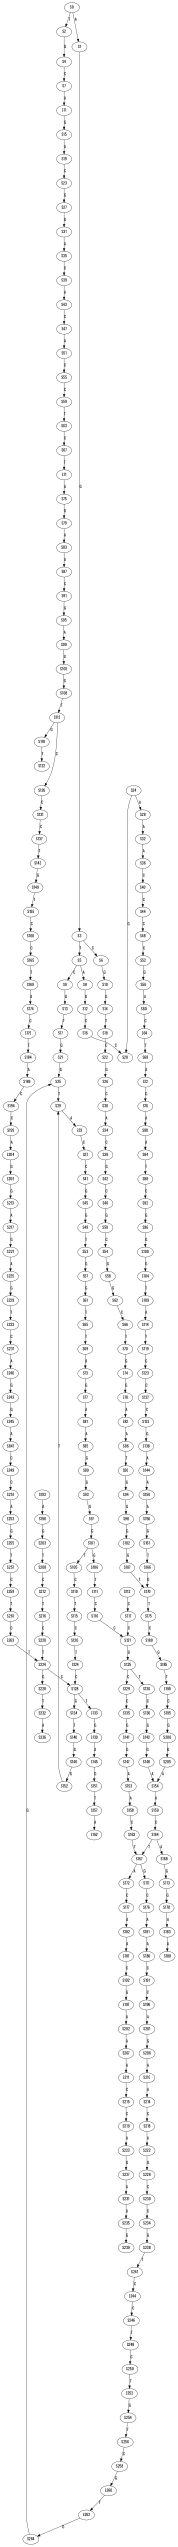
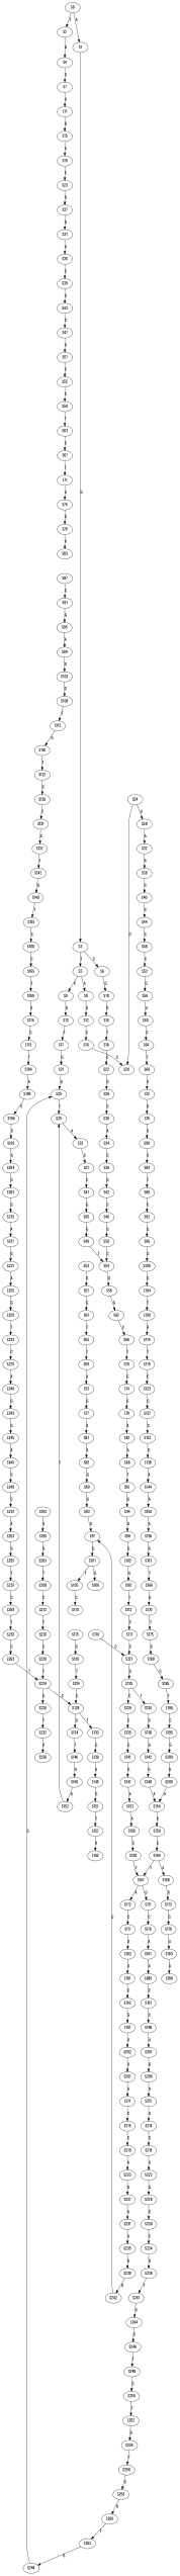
  strict digraph {
    fontname=Oswald
    node [fontname=Oswald]
    edge [fontname=Oswald]
    S0
    S1
    S2
    S3
    S4
    S5
    S6
    S7
    S8
    S9
    S10
    S11
    S12
    S13
    S14
    S15
    S16
    S17
    S18
    S19
    S20
    S21
    S22
    S23
    S25
    S26
    S27
    S24
    S28
    S29
    S30
    S31
    S32
    S33
    S34
    S35
    S36
    S37
    S38
    S39
    S40
    S41
    S42
    S43
    S44
    S45
    S46
    S47
    S48
    S49
    S50
    S51
    S52
    S53
    S54
    S55
    S56
    S57
    S58
    S59
    S60
    S61
    S62
    S63
    S64
    S65
    S66
    S67
    S68
    S69
    S70
    S71
    S72
    S73
    S74
    S75
    S76
    S77
    S78
    S79
    S80
    S81
    S82
    S83
    S84
    S85
    S86
    S87
    S88
    S89
    S90
    S91
    S92
    S93
    S94
    S95
    S96
    S97
    S98
    S99
    S100
    S101
    S102
    S103
    S104
    S105
    S106
    S107
    S108
    S109
    S110
-   S111
    S112
    S113
    S114
    S115
    S116
    S117
    S118
    S119
    S120
    S121
    S122
    S123
    S124
    S125
    S126
    S127
    S128
    S129
    S130
    S131
    S132
    S133
    S134
    S135
    S136
    S137
    S138
    S139
    S140
    S141
    S142
    S143
    S144
    S145
    S146
    S147
    S148
    S149
    S150
    S151
    S152
    S153
    S154
    S155
    S156
    S157
    S158
    S159
    S160
    S161
    S162
    S163
    S164
    S165
    S166
    S167
    S168
    S169
    S170
    S171
    S172
    S173
    S174
    S175
    S176
    S177
    S178
    S179
    S180
    S181
    S182
    S183
    S184
    S185
-   S186
+   S186 [label=S886]
    S187
    S188
    S189
    S190
    S191
    S192
    S194
    S195
    S196
    S197
    S193
    S198
    S199
    S200
    S201
    S202
    S203
    S204
    S205
    S206
    S207
    S208
    S209
    S210
    S211
    S212
    S213
    S214
    S215
    S216
    S217
    S218
    S219
    S220
    S221
    S222
    S223
    S224
    S225
    S226
    S227
    S228
    S229
    S230
    S231
    S232
    S233
    S234
    S235
    S236
    S237
    S238
    S239
    S240
    S241
+   S242
    S243
    S244
    S245
    S246
    n248 [label=S847]
    S248
    S249
    S250
    S251
    S252
    S253
    S254
    S255
    S256
    S257
    S258
    S259
    S260
    S261
    S262
    S263
    S264
    S0 -> S1 [label=A]
    S0 -> S2 [label=T]
    S1 -> S3 [label=G]
    S2 -> S4 [label=G]
    S3 -> S5 [label=T]
    S3 -> S6 [label=C]
    S4 -> S7 [label=C]
    S5 -> S8 [label=A]
    S5 -> S9 [label=C]
    S6 -> S10 [label=G]
    S7 -> S11 [label=A]
    S8 -> S12 [label=G]
    S9 -> S13 [label=G]
    S10 -> S14 [label=G]
    S11 -> S15 [label=G]
    S12 -> S16 [label=C]
    S13 -> S17 [label=T]
    S14 -> S18 [label=T]
    S15 -> S19 [label=A]
    S16 -> S20 [label=C]
    S17 -> S21 [label=G]
    S18 -> S22 [label=C]
    S19 -> S23 [label=C]
    S21 -> S25 [label=G]
    S22 -> S26 [label=G]
    S23 -> S27 [label=G]
    S25 -> S29 [label=T]
    S26 -> S30 [label=C]
    S27 -> S31 [label=G]
    S24 -> S20 [label=G]
    S24 -> S28 [label=A]
    S28 -> S32 [label=A]
    S29 -> S33 [label=A]
    S30 -> S34 [label=A]
    S31 -> S35 [label=A]
    S32 -> S36 [label=A]
    S33 -> S37 [label=C]
    S34 -> S38 [label=C]
    S35 -> S39 [label=C]
    S36 -> S40 [label=C]
    S37 -> S41 [label=C]
    S38 -> S42 [label=G]
    S39 -> S43 [label=A]
    S40 -> S44 [label=C]
    S41 -> S45 [label=G]
    S42 -> S46 [label=C]
    S43 -> S47 [label=C]
    S44 -> S48 [label=C]
    S45 -> S49 [label=G]
    S46 -> S50 [label=G]
    S47 -> S51 [label=A]
    S48 -> S52 [label=C]
-   S49 -> S53 [label=T]
+   S49 -> S54 [label=T]
    S50 -> S54 [label=C]
    S51 -> S55 [label=C]
    S52 -> S56 [label=G]
    S53 -> S57 [label=G]
    S54 -> S58 [label=G]
    S55 -> S59 [label=C]
    S56 -> S60 [label=A]
    S57 -> S61 [label=G]
    S58 -> S62 [label=G]
    S59 -> S63 [label=T]
    S60 -> S64 [label=C]
    S61 -> S65 [label=T]
    S62 -> S66 [label=C]
    S63 -> S67 [label=C]
    S64 -> S68 [label=T]
    S65 -> S69 [label=T]
    S66 -> S70 [label=T]
    S67 -> S71 [label=T]
    S68 -> S72 [label=A]
    S69 -> S73 [label=A]
    S70 -> S74 [label=G]
    S71 -> S75 [label=A]
    S72 -> S76 [label=G]
    S73 -> S77 [label=G]
    S74 -> S78 [label=G]
    S75 -> S79 [label=G]
    S76 -> S80 [label=A]
    S77 -> S81 [label=A]
    S78 -> S82 [label=A]
    S79 -> S83 [label=A]
    S80 -> S84 [label=A]
    S81 -> S85 [label=A]
    S82 -> S86 [label=A]
-   S83 -> S87 [label=A]
    S84 -> S88 [label=T]
    S85 -> S89 [label=G]
    S86 -> S90 [label=T]
    S87 -> S91 [label=C]
    S88 -> S92 [label=C]
    S89 -> S93 [label=G]
    S90 -> S94 [label=G]
    S91 -> S95 [label=G]
    S92 -> S96 [label=G]
    S93 -> S97 [label=G]
    S94 -> S98 [label=G]
    S95 -> S99 [label=A]
    S96 -> S100 [label=G]
    S97 -> S101 [label=G]
    S98 -> S102 [label=G]
    S99 -> S103 [label=G]
    S100 -> S104 [label=G]
    S101 -> S105 [label=T]
    S101 -> S106 [label=G]
    S102 -> S107 [label=G]
    S103 -> S108 [label=G]
    S104 -> S109 [label=T]
    S105 -> S110 [label=C]
-   S106 -> S111 [label=T]
-   S107 -> S170 [label=T]
+   S107 -> S112 [label=T]
    S108 -> S113 [label=T]
    S109 -> S114 [label=A]
-   S110 -> S115 [label=T]
-   S111 -> S116 [label=C]
    S112 -> S117 [label=C]
    S113 -> S118 [label=G]
    S114 -> S119 [label=T]
    S115 -> S120 [label=C]
    S116 -> S121 [label=C]
    S117 -> S121 [label=C]
    S118 -> S122 [label=T]
    S119 -> S123 [label=C]
    S120 -> S124 [label=T]
    S121 -> S125 [label=G]
-   S113 -> S126 [label=C]
+   S122 -> S126 [label=C]
    S123 -> S127 [label=C]
    S124 -> S128 [label=C]
    S125 -> S129 [label=C]
    S125 -> S130 [label=T]
    S126 -> S131 [label=C]
    S127 -> S132 [label=C]
    S128 -> S133 [label=T]
    S128 -> S134 [label=G]
    S129 -> S135 [label=C]
    S130 -> S136 [label=C]
    S131 -> S137 [label=C]
    S132 -> S138 [label=G]
    S133 -> S139 [label=G]
    S134 -> S140 [label=T]
    S135 -> S141 [label=G]
    S136 -> S142 [label=G]
    S137 -> S143 [label=T]
    S138 -> S144 [label=A]
    S139 -> S145 [label=A]
    S140 -> S146 [label=G]
    S141 -> S147 [label=G]
    S142 -> S148 [label=G]
    S143 -> S149 [label=G]
    S144 -> S150 [label=A]
    S145 -> S151 [label=G]
    S146 -> S152 [label=G]
    S147 -> S153 [label=A]
    S148 -> S154 [label=A]
    S149 -> S155 [label=T]
    S150 -> S156 [label=A]
    S151 -> S157 [label=T]
    S152 -> S29 [label=T]
    S153 -> S158 [label=A]
    S154 -> S159 [label=A]
    S155 -> S160 [label=C]
    S156 -> S161 [label=G]
    S157 -> S162 [label=A]
    S158 -> S163 [label=C]
    S159 -> S164 [label=C]
    S160 -> S165 [label=C]
    S161 -> S166 [label=T]
    S163 -> S167 [label=T]
    S164 -> S167 [label=T]
    S164 -> S168 [label=A]
    S165 -> S169 [label=T]
    S166 -> S170 [label=G]
    S167 -> S171 [label=G]
    S167 -> S172 [label=A]
    S168 -> S173 [label=G]
    S169 -> S174 [label=A]
    S170 -> S175 [label=T]
    S171 -> S176 [label=C]
    S172 -> S177 [label=C]
    S173 -> S178 [label=G]
    S174 -> S179 [label=C]
    S175 -> S180 [label=C]
    S176 -> S181 [label=A]
    S177 -> S182 [label=A]
    S178 -> S183 [label=A]
    S179 -> S184 [label=T]
    S180 -> S185 [label=G]
    S181 -> S186 [label=A]
    S182 -> S187 [label=A]
    S183 -> S188 [label=A]
    S184 -> S189 [label=A]
    S185 -> S190 [label=T]
    S186 -> S191 [label=C]
    S187 -> S192 [label=C]
    S189 -> S194 [label=C]
    S190 -> S195 [label=C]
    S191 -> S196 [label=C]
    S192 -> S197 [label=G]
    S194 -> S199 [label=C]
    S195 -> S200 [label=G]
    S196 -> S201 [label=A]
    S197 -> S202 [label=A]
    S193 -> S198 [label=A]
    S198 -> S203 [label=G]
    S199 -> S204 [label=A]
    S200 -> S205 [label=G]
    S201 -> S206 [label=G]
    S202 -> S207 [label=A]
    S203 -> S208 [label=T]
    S204 -> S209 [label=G]
    S205 -> S154 [label=A]
    S206 -> S210 [label=A]
    S207 -> S211 [label=A]
    S208 -> S212 [label=C]
    S209 -> S213 [label=G]
    S210 -> S214 [label=A]
    S211 -> S215 [label=C]
    S212 -> S216 [label=T]
    S213 -> S217 [label=A]
    S214 -> S218 [label=C]
    S215 -> S219 [label=C]
    S216 -> S220 [label=C]
    S217 -> S221 [label=G]
    S218 -> S222 [label=A]
    S219 -> S223 [label=A]
    S220 -> S224 [label=T]
    S221 -> S225 [label=A]
    S222 -> S226 [label=G]
    S223 -> S227 [label=G]
    S224 -> S128 [label=C]
    S224 -> S228 [label=G]
    S225 -> S229 [label=G]
    S226 -> S230 [label=C]
    S227 -> S231 [label=A]
    S228 -> S232 [label=T]
    S229 -> S233 [label=T]
    S230 -> S234 [label=C]
    S231 -> S235 [label=A]
    S232 -> S236 [label=A]
    S233 -> S237 [label=C]
    S234 -> S238 [label=G]
    S235 -> S239 [label=G]
    S237 -> S240 [label=A]
    S238 -> S241 [label=T]
+   S239 -> S242 [label=G]
    S240 -> S243 [label=G]
    S241 -> S244 [label=C]
+   S242 -> S97 [label=G]
    S243 -> S245 [label=G]
    S244 -> S246 [label=C]
    S245 -> n248 [label=A]
    S246 -> S248 [label=T]
    n248 -> S249 [label=C]
    S248 -> S250 [label=C]
    S249 -> S251 [label=C]
    S250 -> S252 [label=T]
    S251 -> S253 [label=A]
    S252 -> S254 [label=G]
    S253 -> S255 [label=G]
    S254 -> S256 [label=T]
    S255 -> S257 [label=T]
    S256 -> S258 [label=C]
    S257 -> S259 [label=C]
    S258 -> S260 [label=G]
    S259 -> S261 [label=T]
    S260 -> S262 [label=T]
    S261 -> S263 [label=C]
    S262 -> S264 [label=G]
    S263 -> S224 [label=T]
    S264 -> S25 [label=G]
  }
